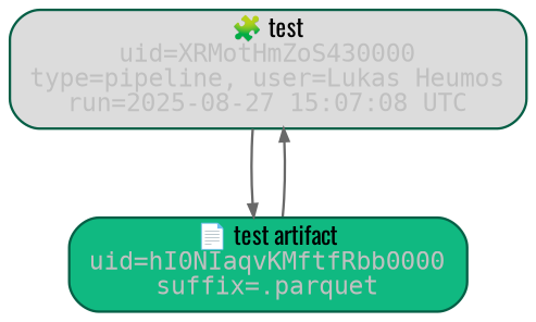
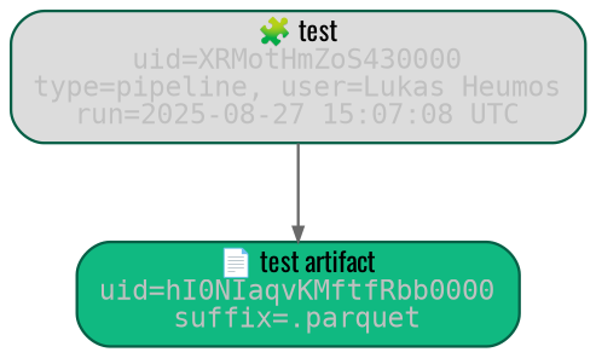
  digraph {
    fontname=Oswald
    node [color="#065f46" fontname=Oswald fontsize=10 shape=box style="rounded,filled"]
    edge [arrowsize=0.5 color=dimgrey fontname=Oswald]
    n1 [fillcolor=gainsboro label=<🧩 test<BR/><FONT COLOR="GREY" POINT-SIZE="10" FACE="Monospace">uid=XRMotHmZoS430000<BR/>type=pipeline, user=Lukas Heumos<BR/>run=2025-08-27 15:07:08 UTC</FONT>>]
    n2 [fillcolor="#10b981" label=<📄 test artifact<BR/><FONT COLOR="GREY" POINT-SIZE="10" FACE="Monospace">uid=hI0NIaqvKMftfRbb0000<BR/>suffix=.parquet</FONT>>]
    n1 -> n2
-   n2 -> n1
  }
